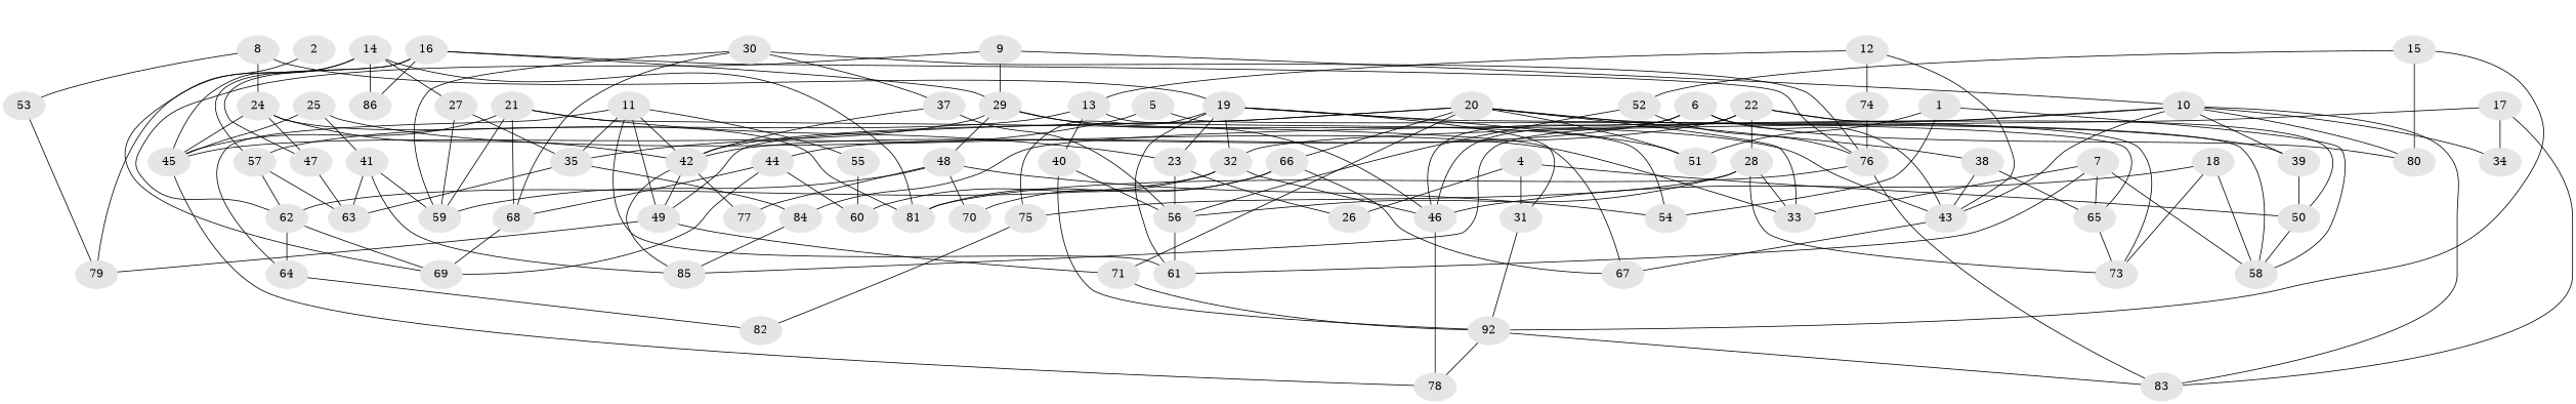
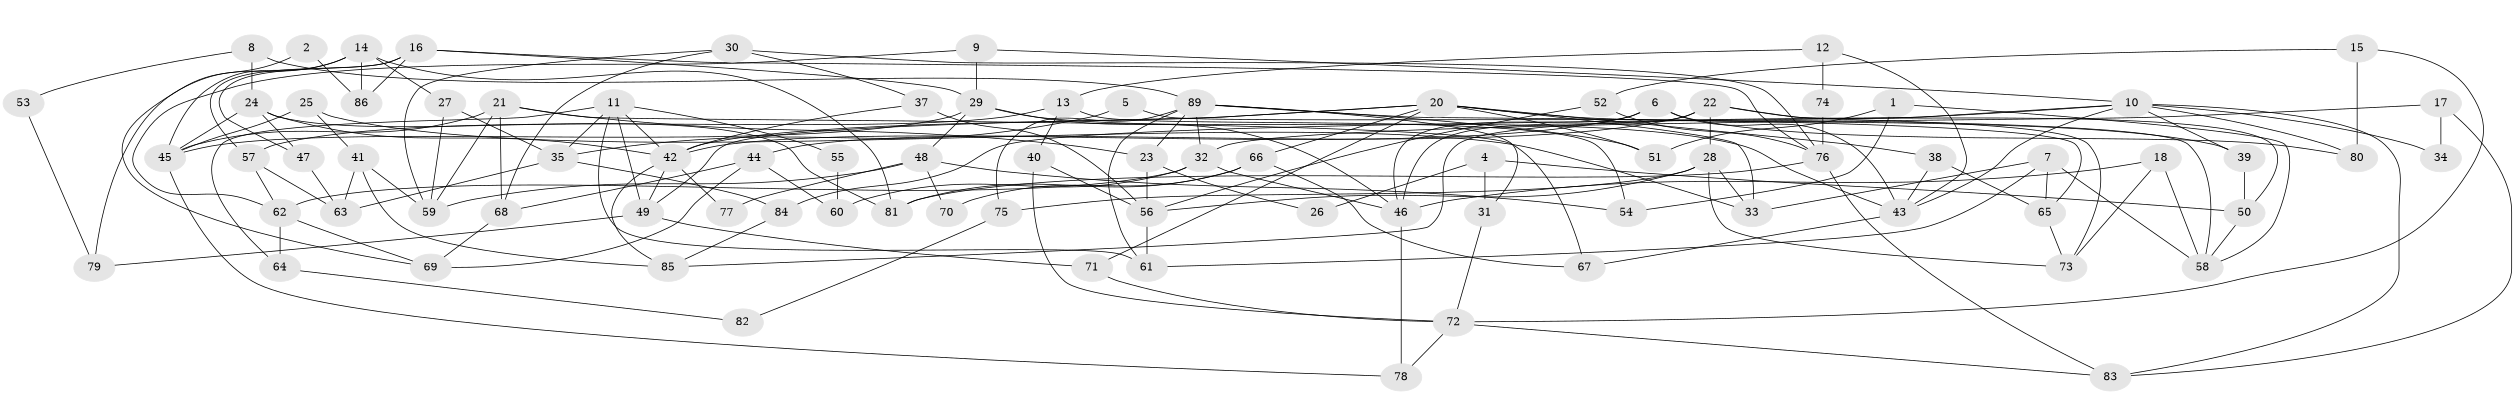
  graph {
    node [color=gray90 style=filled]
    1
    51
    54
    58
    2
    69
    86
    31
-   72 [label=92]
+   72
    45
    78
    4
    26
    50
    5
    35
    84
    63
    6
    42
    43
    46
    80
    85
    49
    77
    67
    7
    33
    61
    65
    73
    8
-   19
+   19 [label=89]
    24
    53
    32
    23
    75
    81
    47
    79
    9
    10
    29
    62
    34
    39
    83
    48
    64
    11
    55
    17
    71
    60
    82
    12
    13
    74
    40
    57
    76
    56
    14
    27
    59
    15
    52
    16
    18
    20
    38
    66
    70
    21
    68
    22
    28
    44
    25
    41
    30
    37
    1 -- 51
    1 -- 54
    1 -- 58
    2 -- 69
+   2 -- 86
    31 -- 72
    72 -- 78
    72 -- 83
    45 -- 78
    4 -- 31
    4 -- 26
    4 -- 50
    50 -- 58
    5 -- 58
    5 -- 35
    35 -- 84
    35 -- 63
    84 -- 85
    6 -- 42
    6 -- 43
    6 -- 46
    6 -- 80
    42 -- 85
    42 -- 49
    42 -- 77
    43 -- 67
    46 -- 78
    49 -- 79
    49 -- 71
    7 -- 58
    7 -- 33
    7 -- 61
    7 -- 65
    65 -- 73
    8 -- 19
    8 -- 24
    8 -- 53
    19 -- 51
    19 -- 31
    19 -- 61
    19 -- 65
    19 -- 32
    19 -- 23
    19 -- 75
    24 -- 45
    24 -- 42
    24 -- 81
    24 -- 47
    53 -- 79
    32 -- 46
    32 -- 62
    32 -- 60
    23 -- 26
    23 -- 56
    75 -- 82
    47 -- 63
    9 -- 10
    9 -- 29
    9 -- 62
    10 -- 84
    10 -- 43
    10 -- 80
    10 -- 85
    10 -- 34
    10 -- 39
    10 -- 83
    29 -- 45
    29 -- 43
    29 -- 46
    29 -- 48
    62 -- 69
    62 -- 64
    39 -- 50
    48 -- 54
    48 -- 77
    48 -- 59
    48 -- 70
    64 -- 82
    11 -- 35
    11 -- 42
    11 -- 49
    11 -- 61
    11 -- 64
    11 -- 55
    55 -- 60
    17 -- 32
    17 -- 34
    17 -- 83
    71 -- 72
    12 -- 43
    12 -- 13
    12 -- 74
    13 -- 54
    13 -- 40
    13 -- 57
    74 -- 76
    40 -- 72
    40 -- 56
    57 -- 63
    57 -- 62
    76 -- 81
    76 -- 83
    56 -- 61
    14 -- 86
    14 -- 45
    14 -- 81
    14 -- 79
    14 -- 27
    27 -- 35
    27 -- 59
    15 -- 72
    15 -- 80
    15 -- 52
    52 -- 76
    52 -- 56
    16 -- 86
    16 -- 47
    16 -- 29
    16 -- 57
    16 -- 76
    18 -- 58
    18 -- 46
    18 -- 73
    20 -- 51
    20 -- 42
    20 -- 49
    20 -- 33
    20 -- 39
    20 -- 71
    20 -- 38
    20 -- 66
    38 -- 43
    38 -- 65
    66 -- 67
    66 -- 81
    66 -- 70
    21 -- 45
    21 -- 67
    21 -- 23
    21 -- 59
    21 -- 68
    68 -- 69
    22 -- 50
    22 -- 46
    22 -- 73
    22 -- 28
    22 -- 44
    28 -- 33
    28 -- 73
    28 -- 75
    28 -- 56
    44 -- 69
    44 -- 60
    44 -- 68
    25 -- 45
    25 -- 33
    25 -- 41
    41 -- 63
    41 -- 85
    41 -- 59
    30 -- 76
    30 -- 59
    30 -- 68
    30 -- 37
    37 -- 42
    37 -- 56
  }
